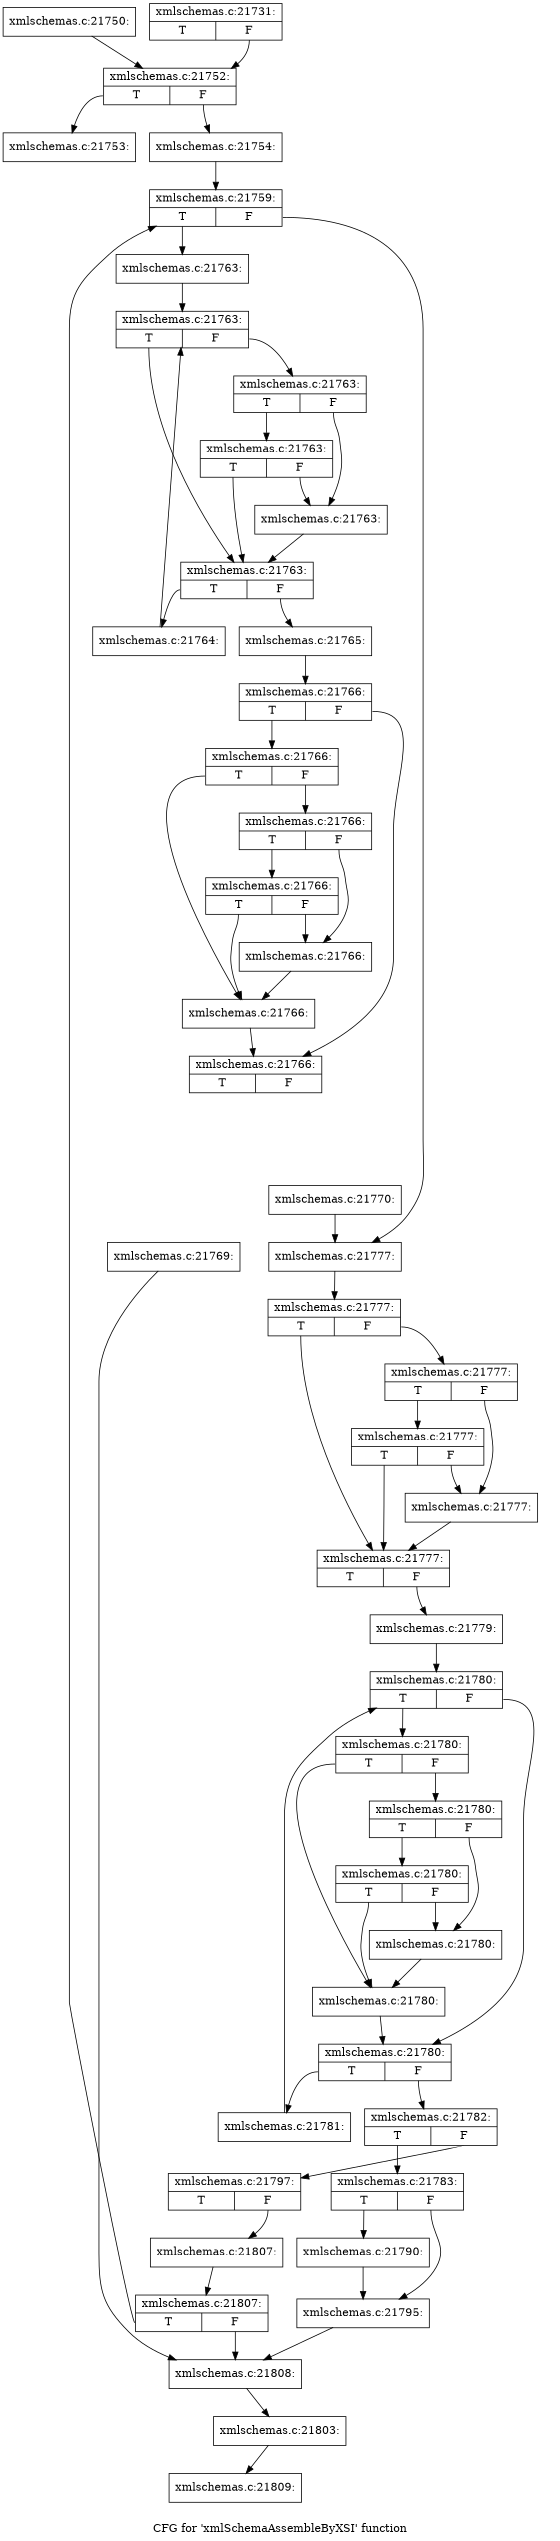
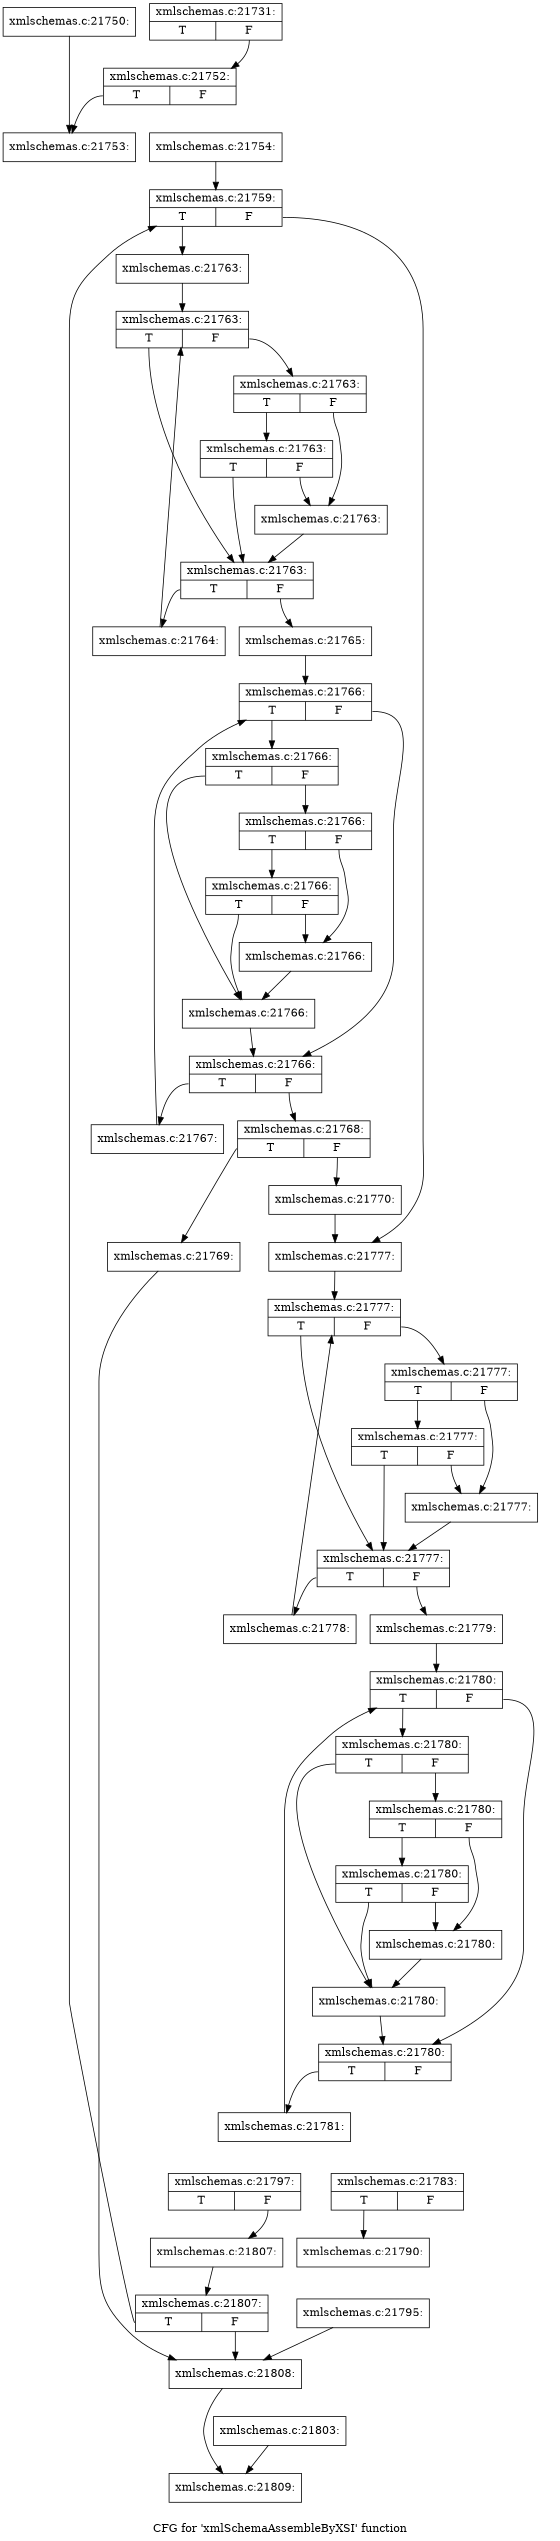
  digraph {
    label="CFG for 'xmlSchemaAssembleByXSI' function"
    node [shape=record]
    edge [tailport=s0]
    n1 [label="{xmlschemas.c:21731:|{<s0>T|<s1>F}}"]
    n2 [label="{xmlschemas.c:21752:|{<s0>T|<s1>F}}"]
    n3 [label="{xmlschemas.c:21750:}"]
    n4 [label="{xmlschemas.c:21753:}"]
    n5 [label="{xmlschemas.c:21754:}"]
    n6 [label="{xmlschemas.c:21759:|{<s0>T|<s1>F}}"]
    n7 [label="{xmlschemas.c:21809:}"]
    n8 [label="{xmlschemas.c:21763:}"]
    n9 [label="{xmlschemas.c:21777:}"]
    n10 [label="{xmlschemas.c:21763:|{<s0>T|<s1>F}}"]
    n11 [label="{xmlschemas.c:21777:|{<s0>T|<s1>F}}"]
    n12 [label="{xmlschemas.c:21763:|{<s0>T|<s1>F}}"]
    n13 [label="{xmlschemas.c:21763:|{<s0>T|<s1>F}}"]
    n14 [label="{xmlschemas.c:21777:|{<s0>T|<s1>F}}"]
    n15 [label="{xmlschemas.c:21777:|{<s0>T|<s1>F}}"]
    n16 [label="{xmlschemas.c:21764:}"]
    n17 [label="{xmlschemas.c:21765:}"]
    n18 [label="{xmlschemas.c:21763:|{<s0>T|<s1>F}}"]
    n19 [label="{xmlschemas.c:21763:}"]
    n20 [label="{xmlschemas.c:21766:|{<s0>T|<s1>F}}"]
    n21 [label="{xmlschemas.c:21766:|{<s0>T|<s1>F}}"]
    n22 [label="{xmlschemas.c:21766:|{<s0>T|<s1>F}}"]
    n23 [label="{xmlschemas.c:21766:}"]
    n24 [label="{xmlschemas.c:21766:|{<s0>T|<s1>F}}"]
+   n25 [label="{xmlschemas.c:21767:}"]
+   n26 [label="{xmlschemas.c:21768:|{<s0>T|<s1>F}}"]
    n27 [label="{xmlschemas.c:21766:|{<s0>T|<s1>F}}"]
    n28 [label="{xmlschemas.c:21766:}"]
    n29 [label="{xmlschemas.c:21769:}"]
    n30 [label="{xmlschemas.c:21770:}"]
    n31 [label="{xmlschemas.c:21808:}"]
+   n32 [label="{xmlschemas.c:21778:}"]
    n33 [label="{xmlschemas.c:21779:}"]
    n34 [label="{xmlschemas.c:21777:|{<s0>T|<s1>F}}"]
    n35 [label="{xmlschemas.c:21777:}"]
    n36 [label="{xmlschemas.c:21780:|{<s0>T|<s1>F}}"]
    n37 [label="{xmlschemas.c:21780:|{<s0>T|<s1>F}}"]
    n38 [label="{xmlschemas.c:21780:|{<s0>T|<s1>F}}"]
    n39 [label="{xmlschemas.c:21780:}"]
    n40 [label="{xmlschemas.c:21780:|{<s0>T|<s1>F}}"]
    n41 [label="{xmlschemas.c:21781:}"]
-   n42 [label="{xmlschemas.c:21782:|{<s0>T|<s1>F}}"]
    n43 [label="{xmlschemas.c:21780:|{<s0>T|<s1>F}}"]
    n44 [label="{xmlschemas.c:21780:}"]
    n45 [label="{xmlschemas.c:21783:|{<s0>T|<s1>F}}"]
    n46 [label="{xmlschemas.c:21797:|{<s0>T|<s1>F}}"]
    n47 [label="{xmlschemas.c:21790:}"]
    n48 [label="{xmlschemas.c:21795:}"]
    n49 [label="{xmlschemas.c:21807:}"]
    n50 [label="{xmlschemas.c:21803:}"]
    n51 [label="{xmlschemas.c:21807:|{<s0>T|<s1>F}}"]
    n1 -> n2 [tailport=s1]
    n2 -> n4
-   n2 -> n5 [tailport=s1]
-   n3 -> n2
+   n3 -> n4
    n5 -> n6
    n6 -> n8
    n6 -> n9 [tailport=s1]
    n8 -> n10
    n9 -> n11
    n10 -> n12
    n10 -> n13 [tailport=s1]
    n11 -> n14
    n11 -> n15 [tailport=s1]
    n12 -> n16
    n12 -> n17 [tailport=s1]
    n13 -> n18
    n13 -> n19 [tailport=s1]
+   n14 -> n32
    n14 -> n33 [tailport=s1]
    n15 -> n34
    n15 -> n35 [tailport=s1]
    n16 -> n10
    n17 -> n20
    n18 -> n12
    n18 -> n19 [tailport=s1]
    n19 -> n12
    n20 -> n21
    n20 -> n22 [tailport=s1]
    n21 -> n23
    n21 -> n24 [tailport=s1]
+   n22 -> n25
+   n22 -> n26 [tailport=s1]
    n23 -> n22
    n24 -> n27
    n24 -> n28 [tailport=s1]
+   n25 -> n20
+   n26 -> n29
+   n26 -> n30 [tailport=s1]
    n27 -> n23
    n27 -> n28 [tailport=s1]
    n28 -> n23
    n29 -> n31
    n30 -> n9
-   n31 -> n50
+   n31 -> n7
+   n32 -> n11
    n33 -> n36
    n34 -> n14
    n34 -> n35 [tailport=s1]
    n35 -> n14
    n36 -> n37
    n36 -> n38 [tailport=s1]
    n37 -> n39
    n37 -> n40 [tailport=s1]
    n38 -> n41
-   n38 -> n42 [tailport=s1]
    n39 -> n38
    n40 -> n43
    n40 -> n44 [tailport=s1]
    n41 -> n36
-   n42 -> n45
-   n42 -> n46 [tailport=s1]
    n43 -> n39
    n43 -> n44 [tailport=s1]
    n44 -> n39
    n45 -> n47
-   n45 -> n48 [tailport=s1]
    n46 -> n49 [tailport=s1]
-   n47 -> n48
    n48 -> n31
    n49 -> n51
    n50 -> n7
    n51 -> n6
    n51 -> n31 [tailport=s1]
  }
